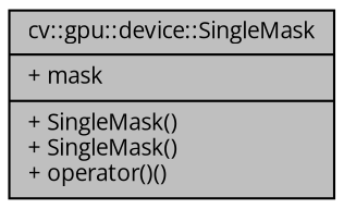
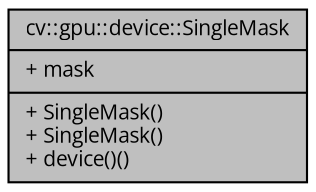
  digraph {
    fontname="Open Sans"
-   n1 [color=black fillcolor=grey75 fontcolor=black fontname="Open Sans" fontsize=10 height=0.2 label="{cv::gpu::device::SingleMask\n|+ mask\l|+ SingleMask()\l+ SingleMask()\l+ operator()()\l}" shape=record style=filled width=0.4]
+   n1 [color=black fillcolor=grey75 fontcolor=black fontname="Open Sans" fontsize=10 height=0.2 label="{cv::gpu::device::SingleMask\n|+ mask\l|+ SingleMask()\l+ SingleMask()\l+ device()()\l}" shape=record style=filled width=0.4]
  }
